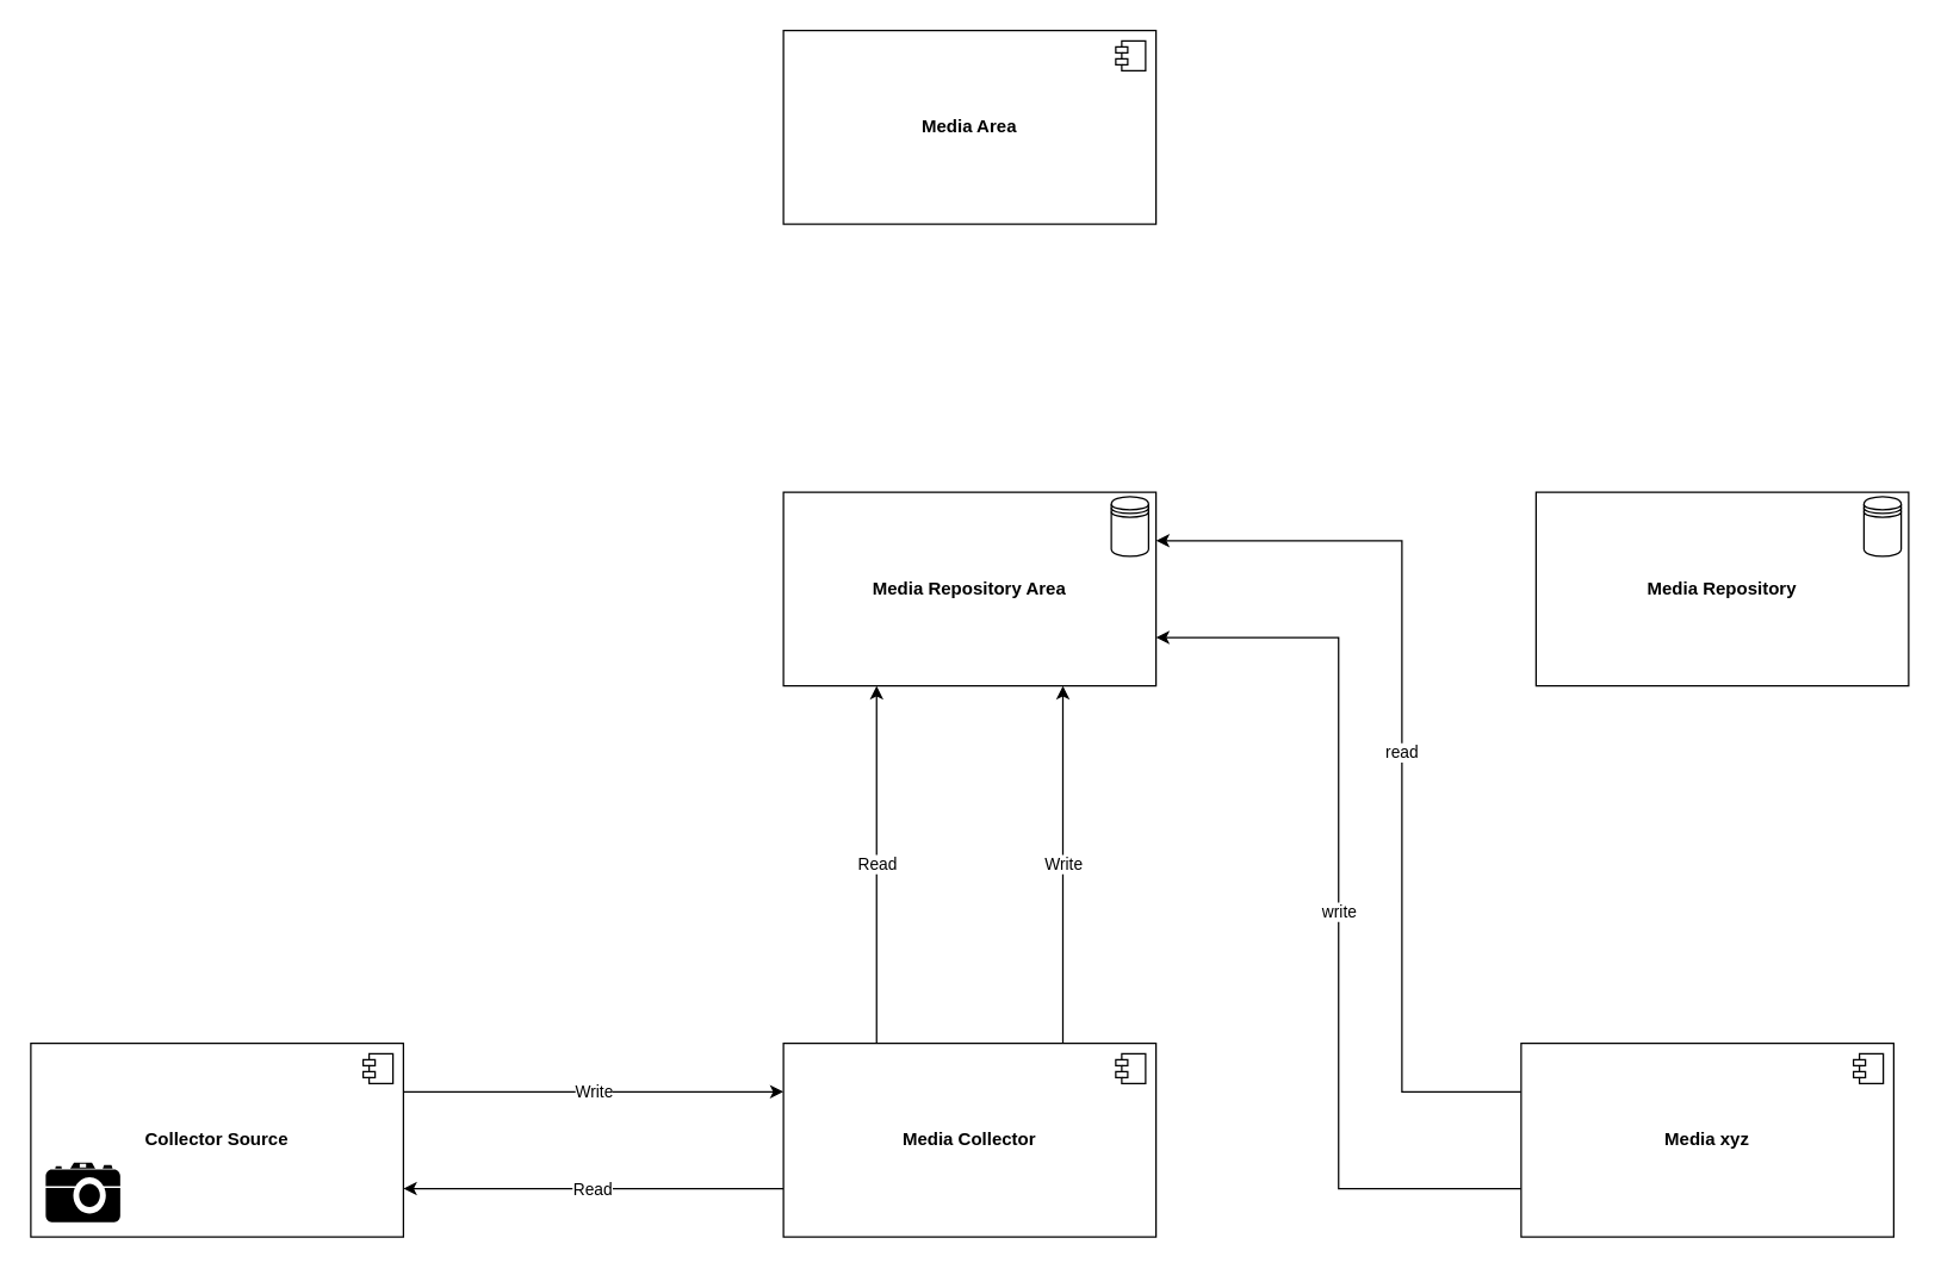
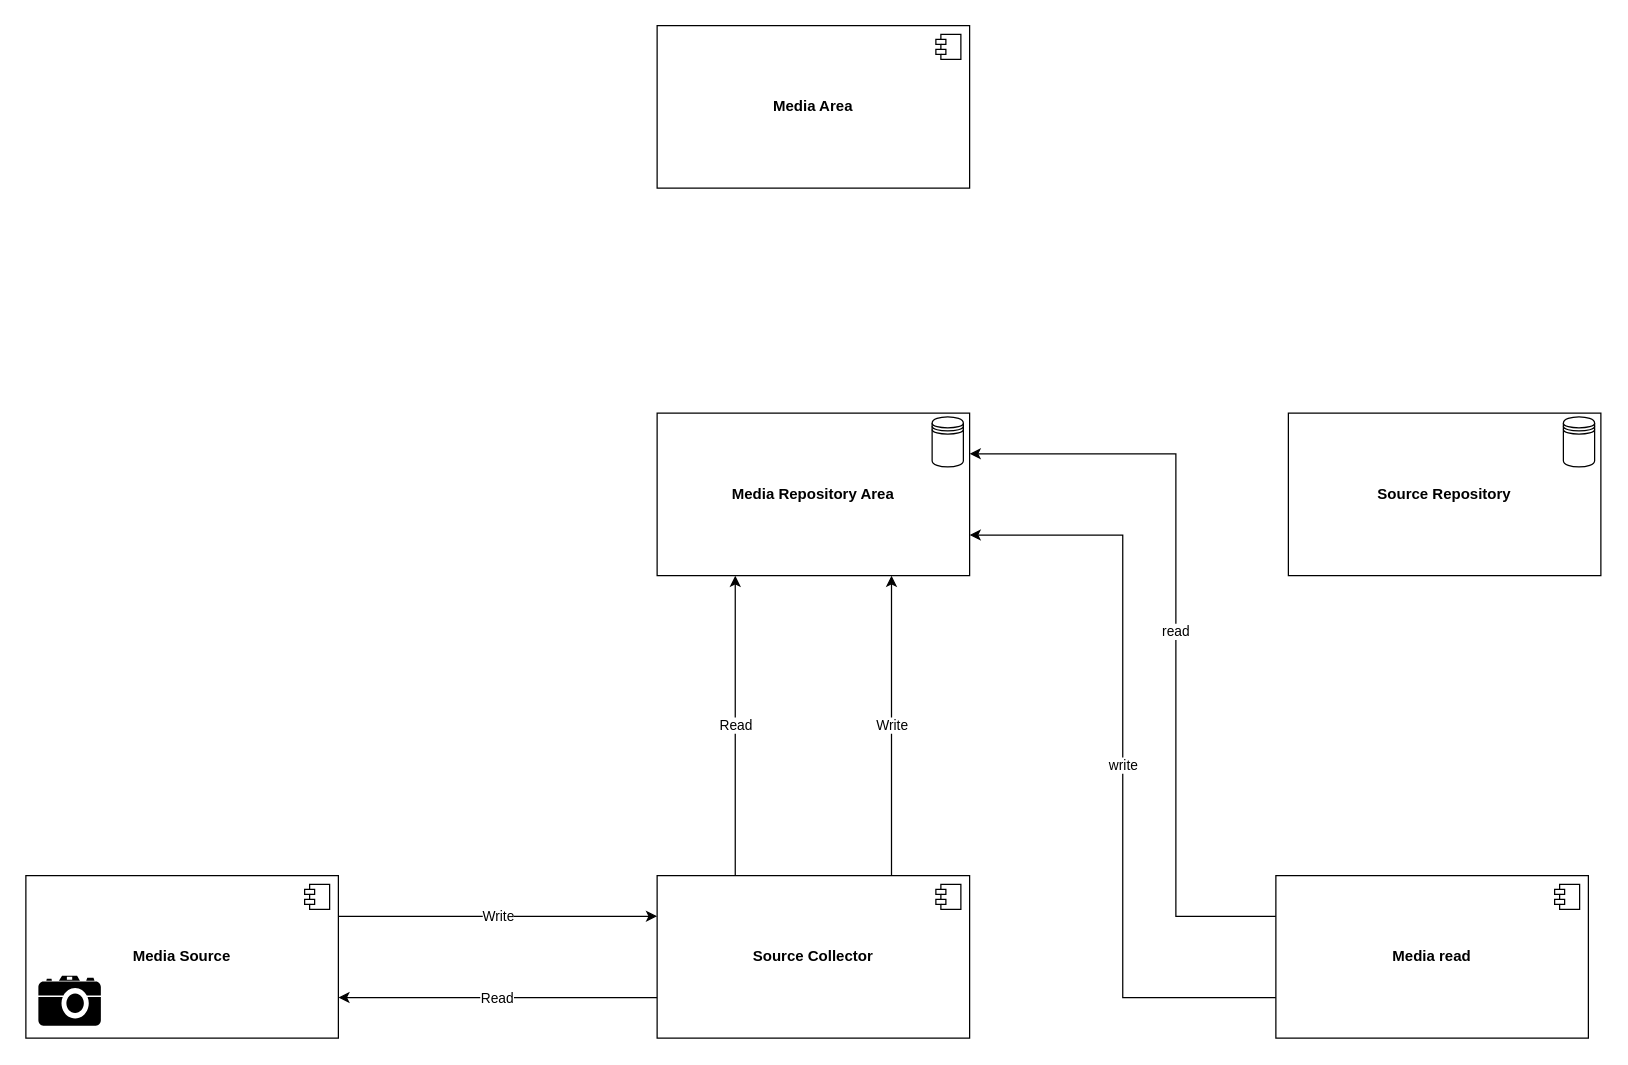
  <mxCell id="0" />
  <mxCell id="1" parent="0" />
  <mxCell id="2" value="Read" style="edgeStyle=orthogonalEdgeStyle;rounded=0;orthogonalLoop=1;jettySize=auto;html=1;exitX=0.25;exitY=0;exitDx=0;exitDy=0;entryX=0.25;entryY=1;entryDx=0;entryDy=0;" edge="1" parent="1" source="5" target="16"><mxGeometry relative="1" as="geometry" /></mxCell>
  <mxCell id="3" value="Read" style="edgeStyle=orthogonalEdgeStyle;rounded=0;orthogonalLoop=1;jettySize=auto;html=1;exitX=0;exitY=0.75;exitDx=0;exitDy=0;entryX=1;entryY=0.75;entryDx=0;entryDy=0;" edge="1" parent="1" source="5" target="10"><mxGeometry relative="1" as="geometry" /></mxCell>
  <mxCell id="4" value="&lt;div&gt;Write&lt;/div&gt;" style="edgeStyle=orthogonalEdgeStyle;rounded=0;orthogonalLoop=1;jettySize=auto;html=1;exitX=0.75;exitY=0;exitDx=0;exitDy=0;entryX=0.75;entryY=1;entryDx=0;entryDy=0;" edge="1" parent="1" source="5" target="16"><mxGeometry relative="1" as="geometry" /></mxCell>
- <mxCell id="5" value="&lt;b&gt;Media Collector&lt;br&gt;&lt;/b&gt;" style="html=1;dropTarget=0;whiteSpace=wrap;" vertex="1" parent="1"><mxGeometry x="525" y="700" width="250" height="130" as="geometry" /></mxCell>
+ <mxCell id="5" value="&lt;b&gt;Source Collector&lt;br&gt;&lt;/b&gt;" style="html=1;dropTarget=0;whiteSpace=wrap;" vertex="1" parent="1"><mxGeometry x="525" y="700" width="250" height="130" as="geometry" /></mxCell>
  <mxCell id="6" value="" style="shape=module;jettyWidth=8;jettyHeight=4;" vertex="1" parent="5"><mxGeometry x="1" width="20" height="20" relative="1" as="geometry"><mxPoint x="-27" y="7" as="offset" /></mxGeometry></mxCell>
  <mxCell id="7" value="&lt;b&gt;Media Area&lt;br&gt;&lt;/b&gt;" style="html=1;dropTarget=0;whiteSpace=wrap;" vertex="1" parent="1"><mxGeometry x="525" y="20" width="250" height="130" as="geometry" /></mxCell>
  <mxCell id="8" value="" style="shape=module;jettyWidth=8;jettyHeight=4;" vertex="1" parent="7"><mxGeometry x="1" width="20" height="20" relative="1" as="geometry"><mxPoint x="-27" y="7" as="offset" /></mxGeometry></mxCell>
  <mxCell id="9" value="" style="group" vertex="1" connectable="0" parent="1"><mxGeometry x="20" y="700" width="250" height="130" as="geometry" /></mxCell>
- <mxCell id="10" value="&lt;b&gt;Collector Source&lt;br&gt;&lt;/b&gt;" style="html=1;dropTarget=0;whiteSpace=wrap;" vertex="1" parent="9"><mxGeometry width="250" height="130" as="geometry" /></mxCell>
+ <mxCell id="10" value="&lt;b&gt;Media Source&lt;br&gt;&lt;/b&gt;" style="html=1;dropTarget=0;whiteSpace=wrap;" vertex="1" parent="9"><mxGeometry width="250" height="130" as="geometry" /></mxCell>
  <mxCell id="11" value="" style="shape=module;jettyWidth=8;jettyHeight=4;" vertex="1" parent="10"><mxGeometry x="1" width="20" height="20" relative="1" as="geometry"><mxPoint x="-27" y="7" as="offset" /></mxGeometry></mxCell>
  <mxCell id="12" value="" style="shape=mxgraph.signs.tech.camera_2;html=1;pointerEvents=1;fillColor=#000000;strokeColor=none;verticalLabelPosition=bottom;verticalAlign=top;align=center;" vertex="1" parent="9"><mxGeometry x="10" y="80" width="50" height="40" as="geometry" /></mxCell>
  <mxCell id="13" value="" style="shape=image;html=1;verticalAlign=top;verticalLabelPosition=bottom;labelBackgroundColor=#ffffff;imageAspect=0;aspect=fixed;image=https://cdn4.iconfinder.com/data/icons/ionicons/512/icon-iphone-128.png" vertex="1" parent="9"><mxGeometry x="10" y="20" width="50" height="50" as="geometry" /></mxCell>
  <mxCell id="14" value="&lt;div&gt;Write&lt;/div&gt;" style="edgeStyle=orthogonalEdgeStyle;rounded=0;orthogonalLoop=1;jettySize=auto;html=1;exitX=1;exitY=0.25;exitDx=0;exitDy=0;entryX=0;entryY=0.25;entryDx=0;entryDy=0;" edge="1" parent="1" source="10" target="5"><mxGeometry relative="1" as="geometry" /></mxCell>
  <mxCell id="15" value="" style="group" vertex="1" connectable="0" parent="1"><mxGeometry x="525" y="330" width="250" height="130" as="geometry" /></mxCell>
  <mxCell id="16" value="&lt;b&gt;Media Repository Area&lt;br&gt;&lt;/b&gt;" style="html=1;dropTarget=0;whiteSpace=wrap;" vertex="1" parent="15"><mxGeometry width="250" height="130" as="geometry" /></mxCell>
  <mxCell id="17" value="" style="shape=module;jettyWidth=8;jettyHeight=4;" vertex="1" parent="16"><mxGeometry x="1" width="20" height="20" relative="1" as="geometry"><mxPoint x="-27" y="7" as="offset" /></mxGeometry></mxCell>
  <mxCell id="18" value="" style="shape=datastore;whiteSpace=wrap;html=1;" vertex="1" parent="15"><mxGeometry x="220" y="3" width="25" height="40" as="geometry" /></mxCell>
  <mxCell id="19" value="" style="group" vertex="1" connectable="0" parent="1"><mxGeometry x="1030" y="330" width="250" height="130" as="geometry" /></mxCell>
- <mxCell id="20" value="&lt;b&gt;Media Repository&lt;br&gt;&lt;/b&gt;" style="html=1;dropTarget=0;whiteSpace=wrap;" vertex="1" parent="19"><mxGeometry width="250" height="130" as="geometry" /></mxCell>
+ <mxCell id="20" value="&lt;b&gt;Source Repository&lt;br&gt;&lt;/b&gt;" style="html=1;dropTarget=0;whiteSpace=wrap;" vertex="1" parent="19"><mxGeometry width="250" height="130" as="geometry" /></mxCell>
  <mxCell id="21" value="" style="shape=module;jettyWidth=8;jettyHeight=4;" vertex="1" parent="20"><mxGeometry x="1" width="20" height="20" relative="1" as="geometry"><mxPoint x="-27" y="7" as="offset" /></mxGeometry></mxCell>
  <mxCell id="22" value="" style="shape=datastore;whiteSpace=wrap;html=1;" vertex="1" parent="19"><mxGeometry x="220" y="3" width="25" height="40" as="geometry" /></mxCell>
  <mxCell id="23" value="read" style="edgeStyle=orthogonalEdgeStyle;rounded=0;orthogonalLoop=1;jettySize=auto;html=1;exitX=0;exitY=0.25;exitDx=0;exitDy=0;entryX=1;entryY=0.25;entryDx=0;entryDy=0;" edge="1" parent="1" source="25" target="16"><mxGeometry relative="1" as="geometry"><Array as="points"><mxPoint x="940" y="733" /><mxPoint x="940" y="363" /></Array></mxGeometry></mxCell>
  <mxCell id="24" value="write" style="edgeStyle=orthogonalEdgeStyle;rounded=0;orthogonalLoop=1;jettySize=auto;html=1;exitX=0;exitY=0.75;exitDx=0;exitDy=0;entryX=1;entryY=0.75;entryDx=0;entryDy=0;" edge="1" parent="1" source="25" target="16"><mxGeometry relative="1" as="geometry" /></mxCell>
- <mxCell id="25" value="&lt;b&gt;Media xyz&lt;br&gt;&lt;/b&gt;" style="html=1;dropTarget=0;whiteSpace=wrap;" vertex="1" parent="1"><mxGeometry x="1020" y="700" width="250" height="130" as="geometry" /></mxCell>
+ <mxCell id="25" value="&lt;b&gt;Media read&lt;br&gt;&lt;/b&gt;" style="html=1;dropTarget=0;whiteSpace=wrap;" vertex="1" parent="1"><mxGeometry x="1020" y="700" width="250" height="130" as="geometry" /></mxCell>
  <mxCell id="26" value="" style="shape=module;jettyWidth=8;jettyHeight=4;" vertex="1" parent="25"><mxGeometry x="1" width="20" height="20" relative="1" as="geometry"><mxPoint x="-27" y="7" as="offset" /></mxGeometry></mxCell>
